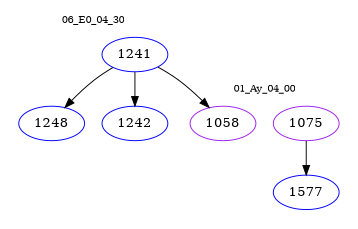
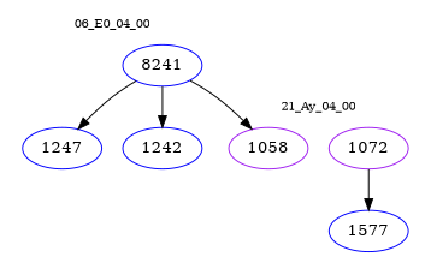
  digraph {
    node [color=blue]
    edge [color=black]
-   n1 [color=purple label=1075]
+   n1 [color=purple label=1072]
    n2 [label=1577]
    n3 [color=purple label=1058]
-   n4 [label=1241]
-   n5 [label=1248]
+   n4 [label=8241]
+   n5 [label=1247]
    n6 [label=1242]
    subgraph cluster_1 {
      color=white
      fontsize=10
-     label="01_Ay_04_00"
+     label="21_Ay_04_00"
      n1
      n2
      n3
    }
    subgraph cluster_2 {
      color=white
      fontsize=10
-     label="06_E0_04_30"
+     label="06_E0_04_00"
      n4
      n5
      n6
    }
    n1 -> n2
    n4 -> n3
    n4 -> n5
    n4 -> n6
  }
